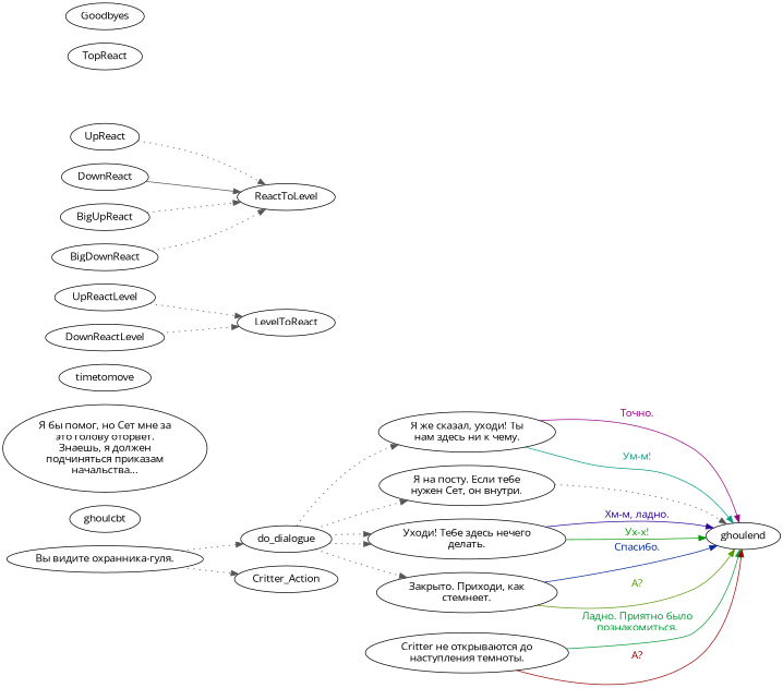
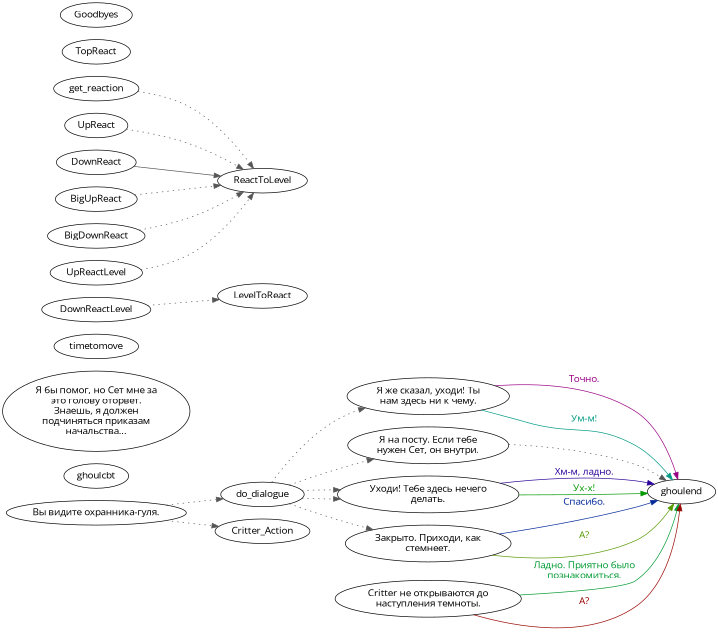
  digraph {
    fontname="Open Sans"
    rankdir=LR
    node [color="#000000" fillcolor="#FFFFFF" fontname="Open Sans" style=filled]
    edge [color="#555555" fontname="Open Sans" style=dotted]
    n1 [label="Вы видите охранника-гуля."]
    do_dialogue
    Critter_Action
    n4 [label="Я же сказал, уходи! Ты\nнам здесь ни к чему."]
    n5 [label="Я на посту. Если тебе\nнужен Сет, он внутри."]
    n6 [label="Уходи! Тебе здесь нечего\nделать."]
    n7 [label="Закрыто. Приходи, как\nстемнеет."]
    ghoulend
    ghoulcbt
    n10 [label="Critter не открываются до\nнаступления темноты."]
    n11 [label="Я бы помог, но Сет мне за\nэто голову оторвет.\nЗнаешь, я должен\nподчиняться приказам\nначальства..."]
    timetomove
+   get_reaction
    ReactToLevel
    UpReact
    DownReact
    TopReact
    BigUpReact
    BigDownReact
    UpReactLevel
    LevelToReact
    DownReactLevel
    Goodbyes
    n1 -> do_dialogue
    n1 -> Critter_Action
    do_dialogue -> n4
    do_dialogue -> n5
    do_dialogue -> n6
    do_dialogue -> n6
    do_dialogue -> n7
    n4 -> ghoulend [color="#990082" fontcolor="#990082" label="Точно." style=""]
    n4 -> ghoulend [color="#009984" fontcolor="#009984" label="Ум-м!" style=""]
    n5 -> ghoulend
    n6 -> ghoulend [color="#2A0099" fontcolor="#2A0099" label="Хм-м, ладно." style=""]
    n6 -> ghoulend [color="#029900" fontcolor="#029900" label="Ух-х!" style=""]
    n7 -> ghoulend [color="#002899" fontcolor="#002899" label="Спасибо." style=""]
    n7 -> ghoulend [color="#559900" fontcolor="#559900" label="А?" style=""]
    n10 -> ghoulend [color="#009931" fontcolor="#009931" label="Ладно. Приятно было\nпознакомиться." style=""]
    n10 -> ghoulend [color="#990400" fontcolor="#990400" label="А?" style=""]
+   get_reaction -> ReactToLevel
    UpReact -> ReactToLevel
    DownReact -> ReactToLevel [style=solid]
    BigUpReact -> ReactToLevel
    BigDownReact -> ReactToLevel
-   UpReactLevel -> LevelToReact
+   UpReactLevel -> ReactToLevel
    DownReactLevel -> LevelToReact
  }
